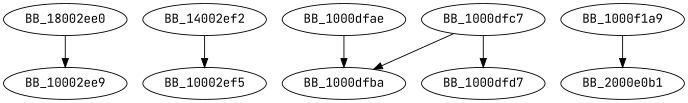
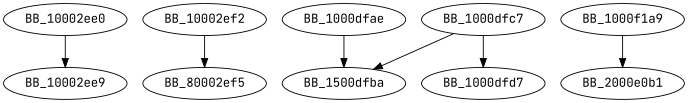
  digraph {
    fontname="JetBrains Mono"
    node [fontname="JetBrains Mono"]
    edge [fontname="JetBrains Mono"]
-   BB_10002ee0 [label=BB_18002ee0]
+   BB_10002ee0
    BB_10002ee9
-   BB_10002ef2 [label=BB_14002ef2]
-   BB_10002ef5
+   BB_10002ef2
+   BB_10002ef5 [label=BB_80002ef5]
    BB_1000dfae
-   BB_1000dfba
+   BB_1000dfba [label=BB_1500dfba]
    BB_1000dfc7
    BB_1000dfd7
    n9 [label=BB_2000e0b1]
    BB_1000f1a9
    BB_10002ee0 -> BB_10002ee9
    BB_10002ef2 -> BB_10002ef5
    BB_1000dfae -> BB_1000dfba
    BB_1000dfc7 -> BB_1000dfba
    BB_1000dfc7 -> BB_1000dfd7
    BB_1000f1a9 -> n9
  }
